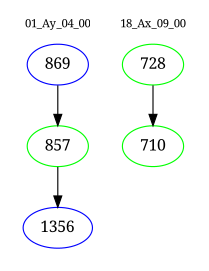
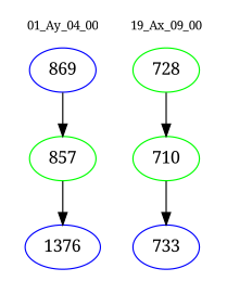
  digraph {
    fontname="Noto Serif"
    node [color=blue fontname="Noto Serif"]
    edge [color=black fontname="Noto Serif"]
    n1 [label=869]
    n2 [color=green label=857]
-   n3 [label=1356]
+   n3 [label=1376]
    n4 [color=green label=728]
    n5 [color=green label=710]
+   n6 [label=733]
    subgraph cluster_1 {
      color=white
      fontsize=10
      label="01_Ay_04_00"
      n1
      n2
      n3
    }
    subgraph cluster_2 {
      color=white
      fontsize=10
-     label="18_Ax_09_00"
+     label="19_Ax_09_00"
      n4
      n5
+     n6
    }
    n1 -> n2
    n2 -> n3
    n4 -> n5
+   n5 -> n6
  }
